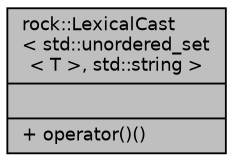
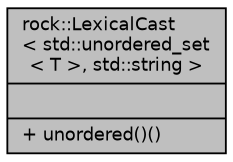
  digraph {
-   n1 [color=black fillcolor=grey75 fontcolor=black fontname=Helvetica fontsize=10 height=0.2 label="{rock::LexicalCast\l\< std::unordered_set\l\< T \>, std::string \>\n||+ operator()()\l}" shape=record style=filled width=0.4]
+   n1 [color=black fillcolor=grey75 fontcolor=black fontname=Helvetica fontsize=10 height=0.2 label="{rock::LexicalCast\l\< std::unordered_set\l\< T \>, std::string \>\n||+ unordered()()\l}" shape=record style=filled width=0.4]
  }
